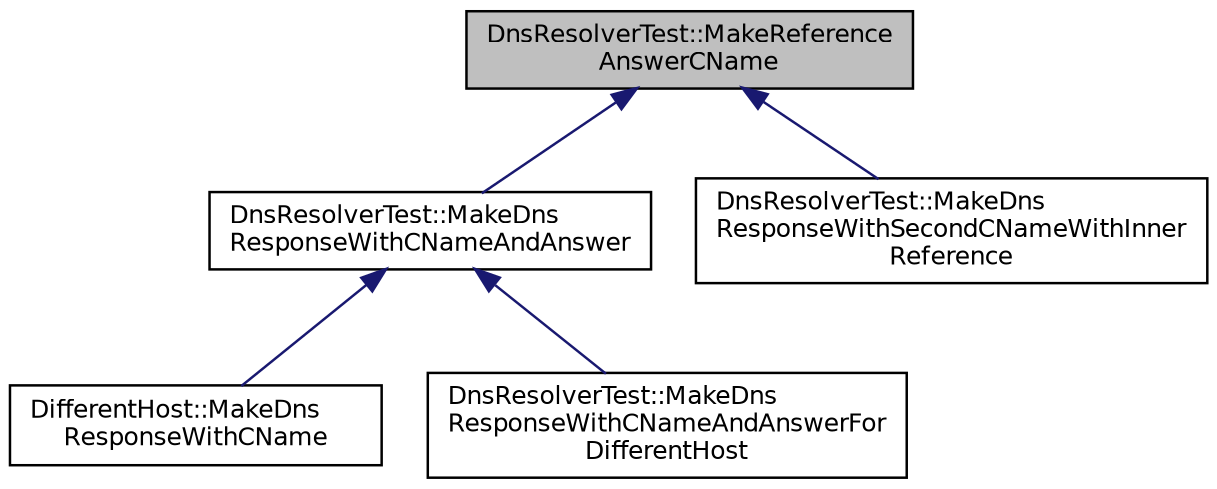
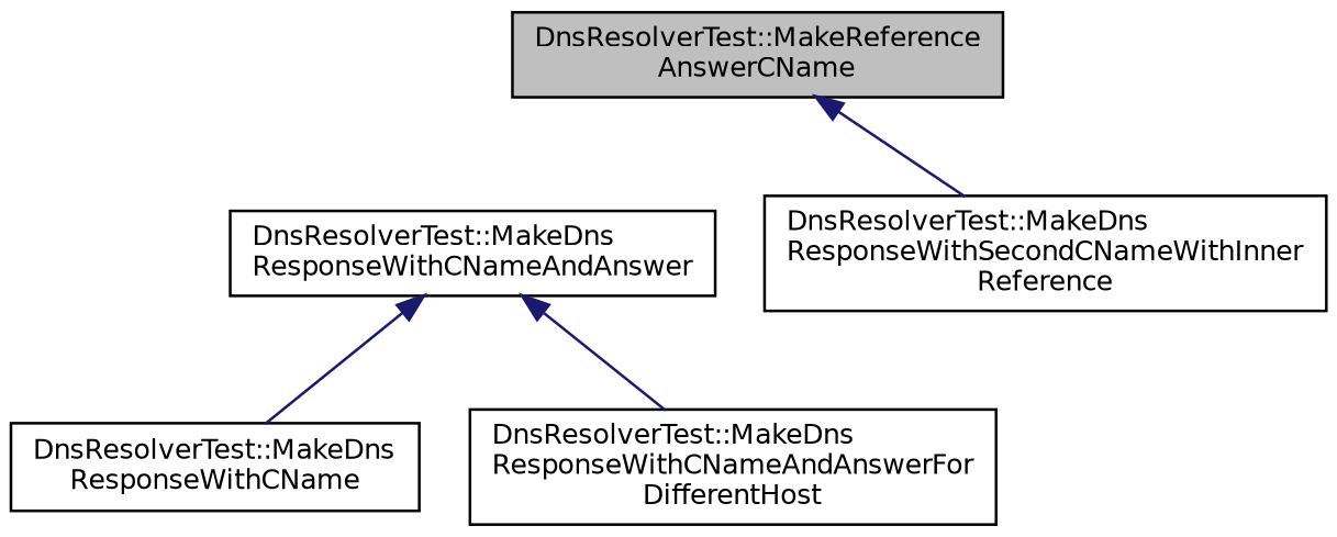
  digraph {
    rankdir=TB
    node [color=black fillcolor=white fontname=Helvetica fontsize=10 shape=record style=filled]
    edge [color=midnightblue dir=back fontname=Helvetica fontsize=10 labelfontname=Helvetica labelfontsize=10 style=solid]
    n1 [fillcolor=grey75 fontcolor=black height=0.2 label="DnsResolverTest::MakeReference\lAnswerCName" width=0.4]
    n2 [height=0.2 label="DnsResolverTest::MakeDns\lResponseWithCNameAndAnswer" width=0.4]
    n3 [height=0.2 label="DnsResolverTest::MakeDns\lResponseWithSecondCNameWithInner\lReference" width=0.4]
-   n4 [height=0.2 label="DifferentHost::MakeDns\lResponseWithCName" width=0.4]
+   n4 [height=0.2 label="DnsResolverTest::MakeDns\lResponseWithCName" width=0.4]
    n5 [height=0.2 label="DnsResolverTest::MakeDns\lResponseWithCNameAndAnswerFor\lDifferentHost" width=0.4]
-   n1 -> n2
    n1 -> n3
    n2 -> n4
    n2 -> n5
  }
